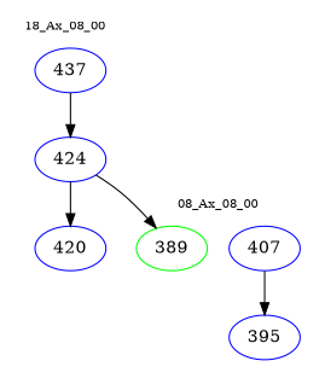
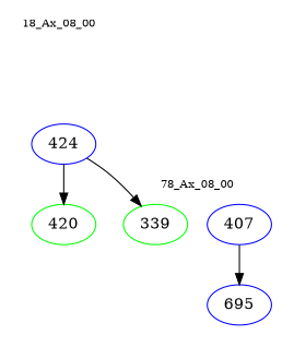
  digraph {
    node [color=blue]
    edge [color=black]
    n1 [label=407]
-   n2 [label=395]
-   n3 [color=green label=389]
-   n4 [label=437]
+   n2 [label=695]
+   n3 [color=green label=339]
    n5 [label=424]
-   n6 [label=420]
+   n6 [color=green label=420]
    subgraph cluster_1 {
      color=white
      fontsize=10
-     label="08_Ax_08_00"
+     label="78_Ax_08_00"
      n1
      n2
      n3
    }
    subgraph cluster_2 {
      color=white
      fontsize=10
      label="18_Ax_08_00"
-     n4
      n5
      n6
    }
    n1 -> n2
-   n4 -> n5
    n5 -> n3
    n5 -> n6
  }
